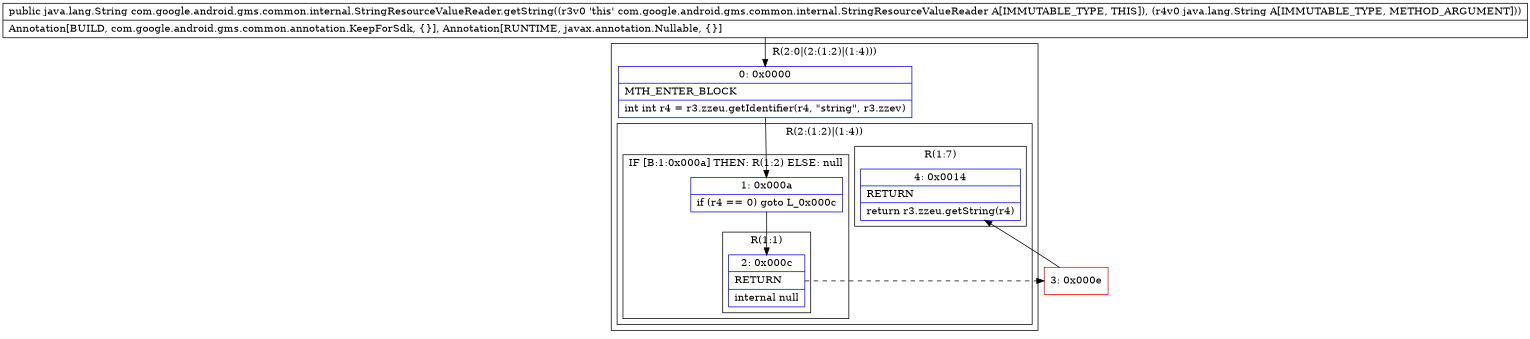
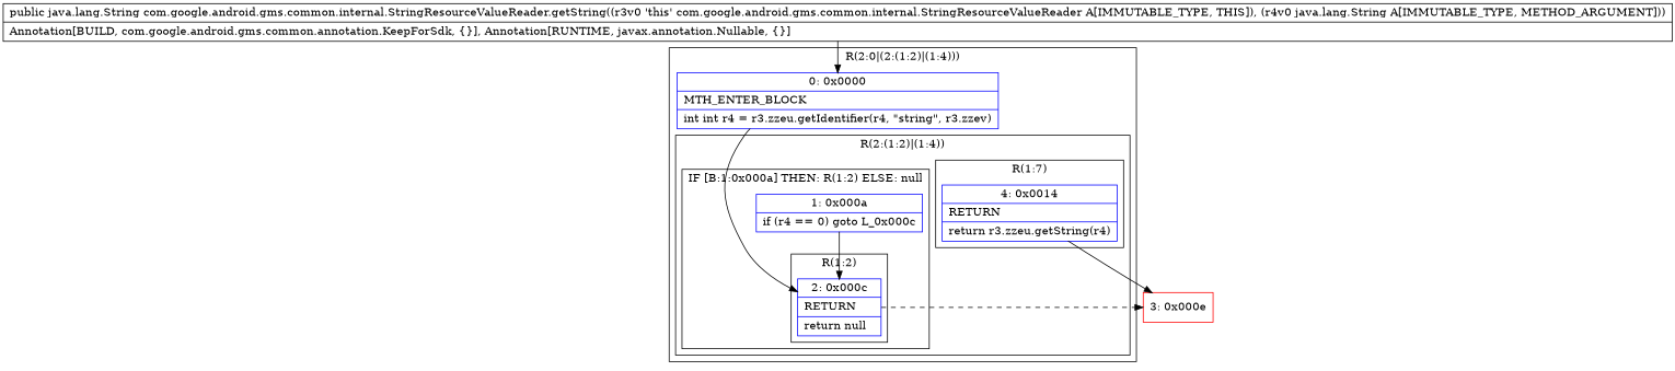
  digraph {
    node [color=blue shape=record]
-   n1 [label="{2\:\ 0x000c|RETURN\l|internal null\l}"]
+   n1 [label="{2\:\ 0x000c|RETURN\l|return null\l}"]
    n2 [label="{1\:\ 0x000a|if (r4 == 0) goto L_0x000c\l}"]
    n3 [label="{4\:\ 0x0014|RETURN\l|return r3.zzeu.getString(r4)\l}"]
    n4 [label="{0\:\ 0x0000|MTH_ENTER_BLOCK\l|int int r4 = r3.zzeu.getIdentifier(r4, \"string\", r3.zzev)\l}"]
    n5 [color=red label="{3\:\ 0x000e}"]
    n6 [label="{public java.lang.String com.google.android.gms.common.internal.StringResourceValueReader.getString((r3v0 'this' com.google.android.gms.common.internal.StringResourceValueReader A[IMMUTABLE_TYPE, THIS]), (r4v0 java.lang.String A[IMMUTABLE_TYPE, METHOD_ARGUMENT]))  | Annotation[BUILD, com.google.android.gms.common.annotation.KeepForSdk, \{\}], Annotation[RUNTIME, javax.annotation.Nullable, \{\}]\l}" color=""]
    subgraph cluster_1 {
      label="R(2:0|(2:(1:2)|(1:4)))"
      n4
      subgraph cluster_2 {
        label="R(2:(1:2)|(1:4))"
        subgraph cluster_3 {
          label="IF [B:1:0x000a] THEN: R(1:2) ELSE: null"
          n2
          subgraph cluster_4 {
-           label="R(1:1)"
+           label="R(1:2)"
            n1
          }
        }
        subgraph cluster_5 {
          label="R(1:7)"
          n3
        }
      }
    }
    n1 -> n5 [style=dashed]
    n2 -> n1
-   n4 -> n2
-   n5 -> n3
+   n4 -> n1
+   n3 -> n5
    n6 -> n4
  }
